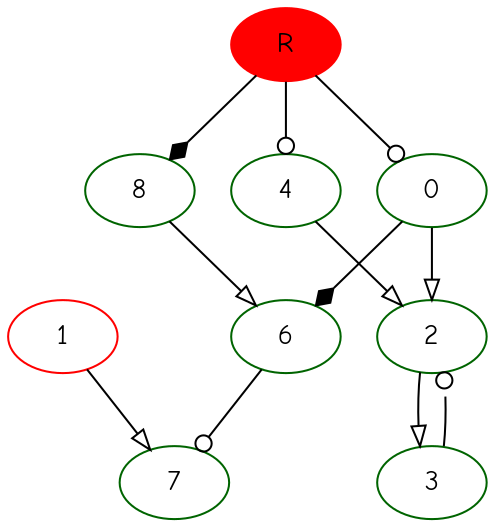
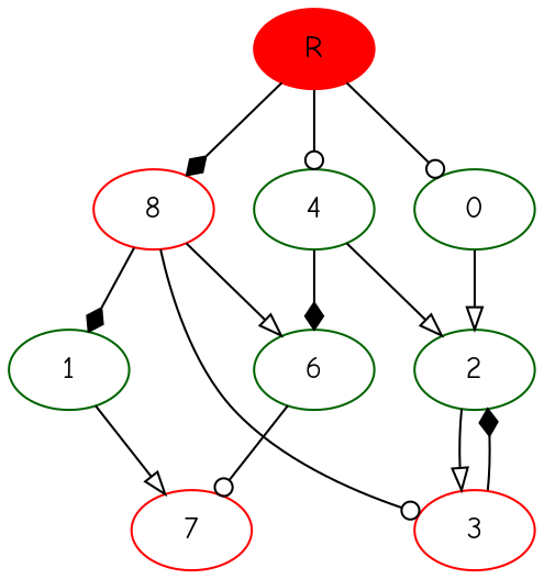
  digraph {
    fontname="Comic Neue"
    node [color=darkgreen fontname="Comic Neue"]
    edge [arrowhead=onormal fontname="Comic Neue"]
-   1 [color=red]
-   7
-   3
+   1
+   7 [color=red]
+   3 [color=red]
    2
    4
    6
    n7 [label=0]
-   8
+   8 [color=red]
    R [color=red fillcolor="#ff0000" style=filled]
    1 -> 7
-   3 -> 2 [arrowhead=odot]
+   3 -> 2 [arrowhead=diamond]
    2 -> 3
    4 -> 2
-   n7 -> 6 [arrowhead=diamond]
+   4 -> 6 [arrowhead=diamond]
    6 -> 7 [arrowhead=odot]
    n7 -> 2
+   8 -> 1 [arrowhead=diamond]
+   8 -> 3 [arrowhead=odot]
    8 -> 6
    R -> 4 [arrowhead=odot]
    R -> n7 [arrowhead=odot]
    R -> 8 [arrowhead=diamond]
  }
